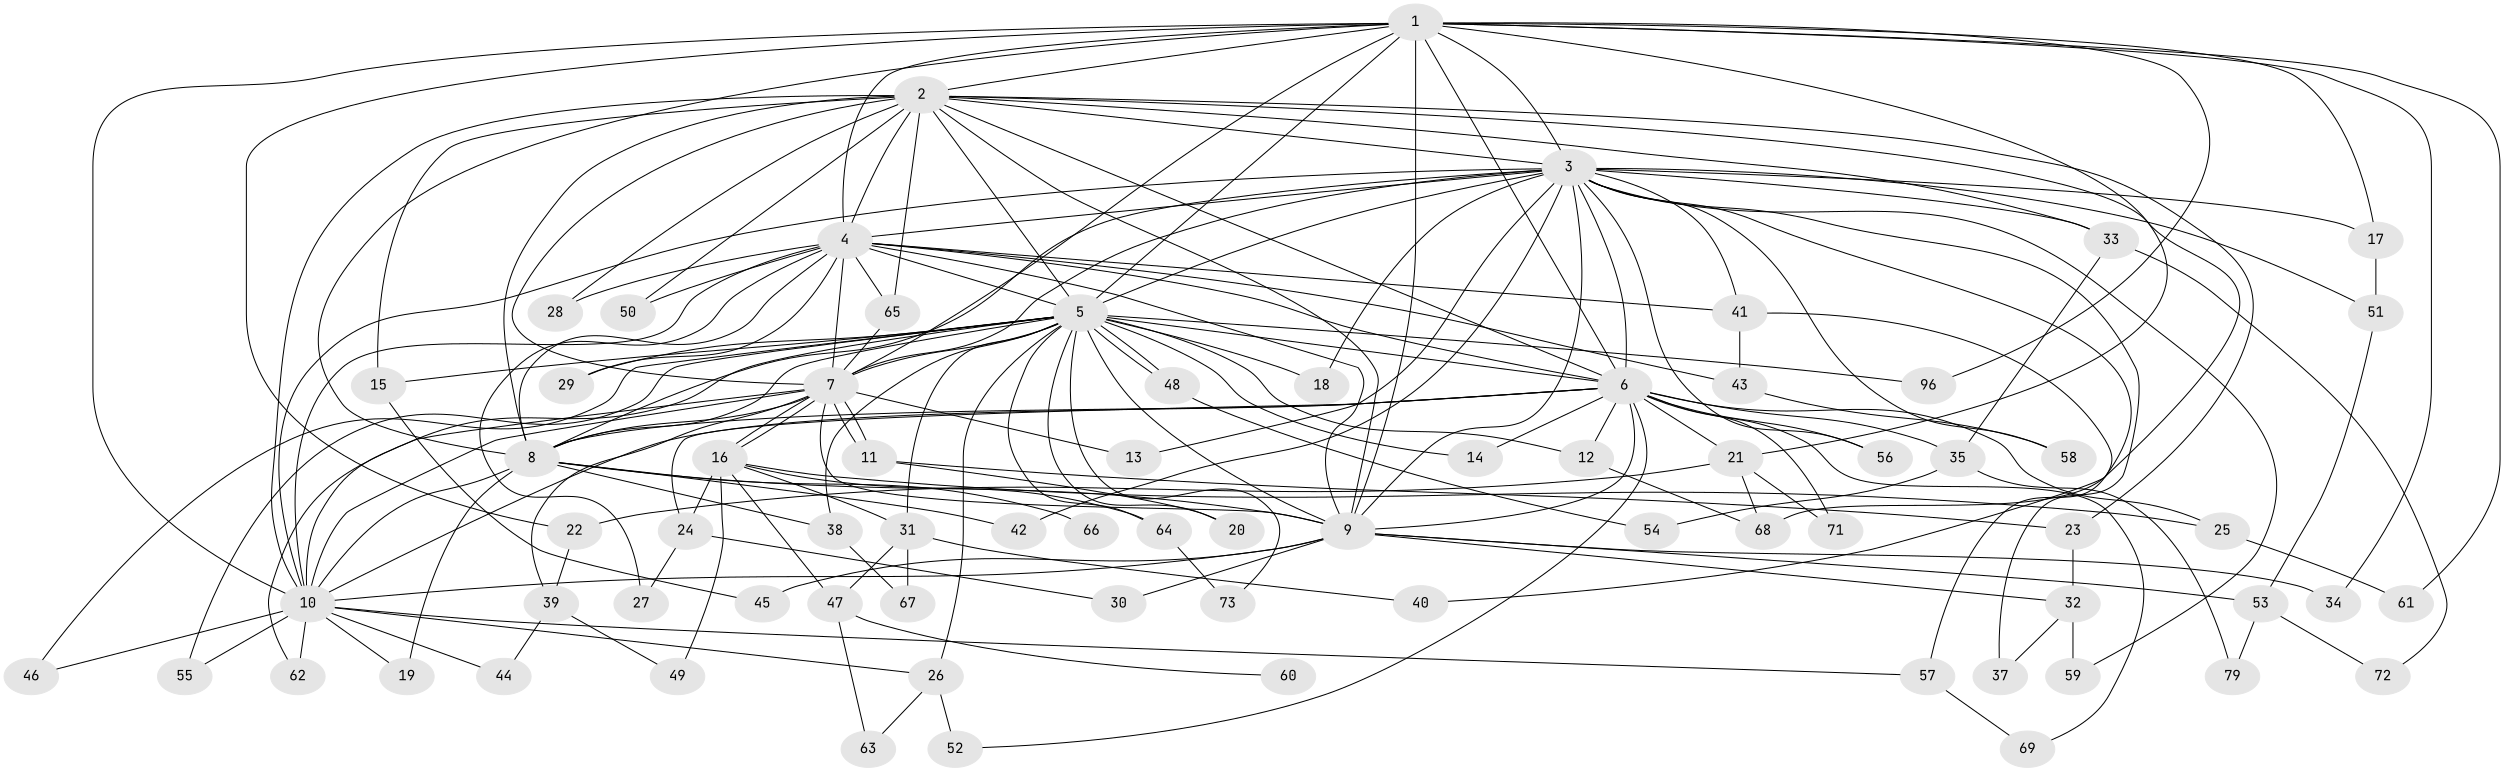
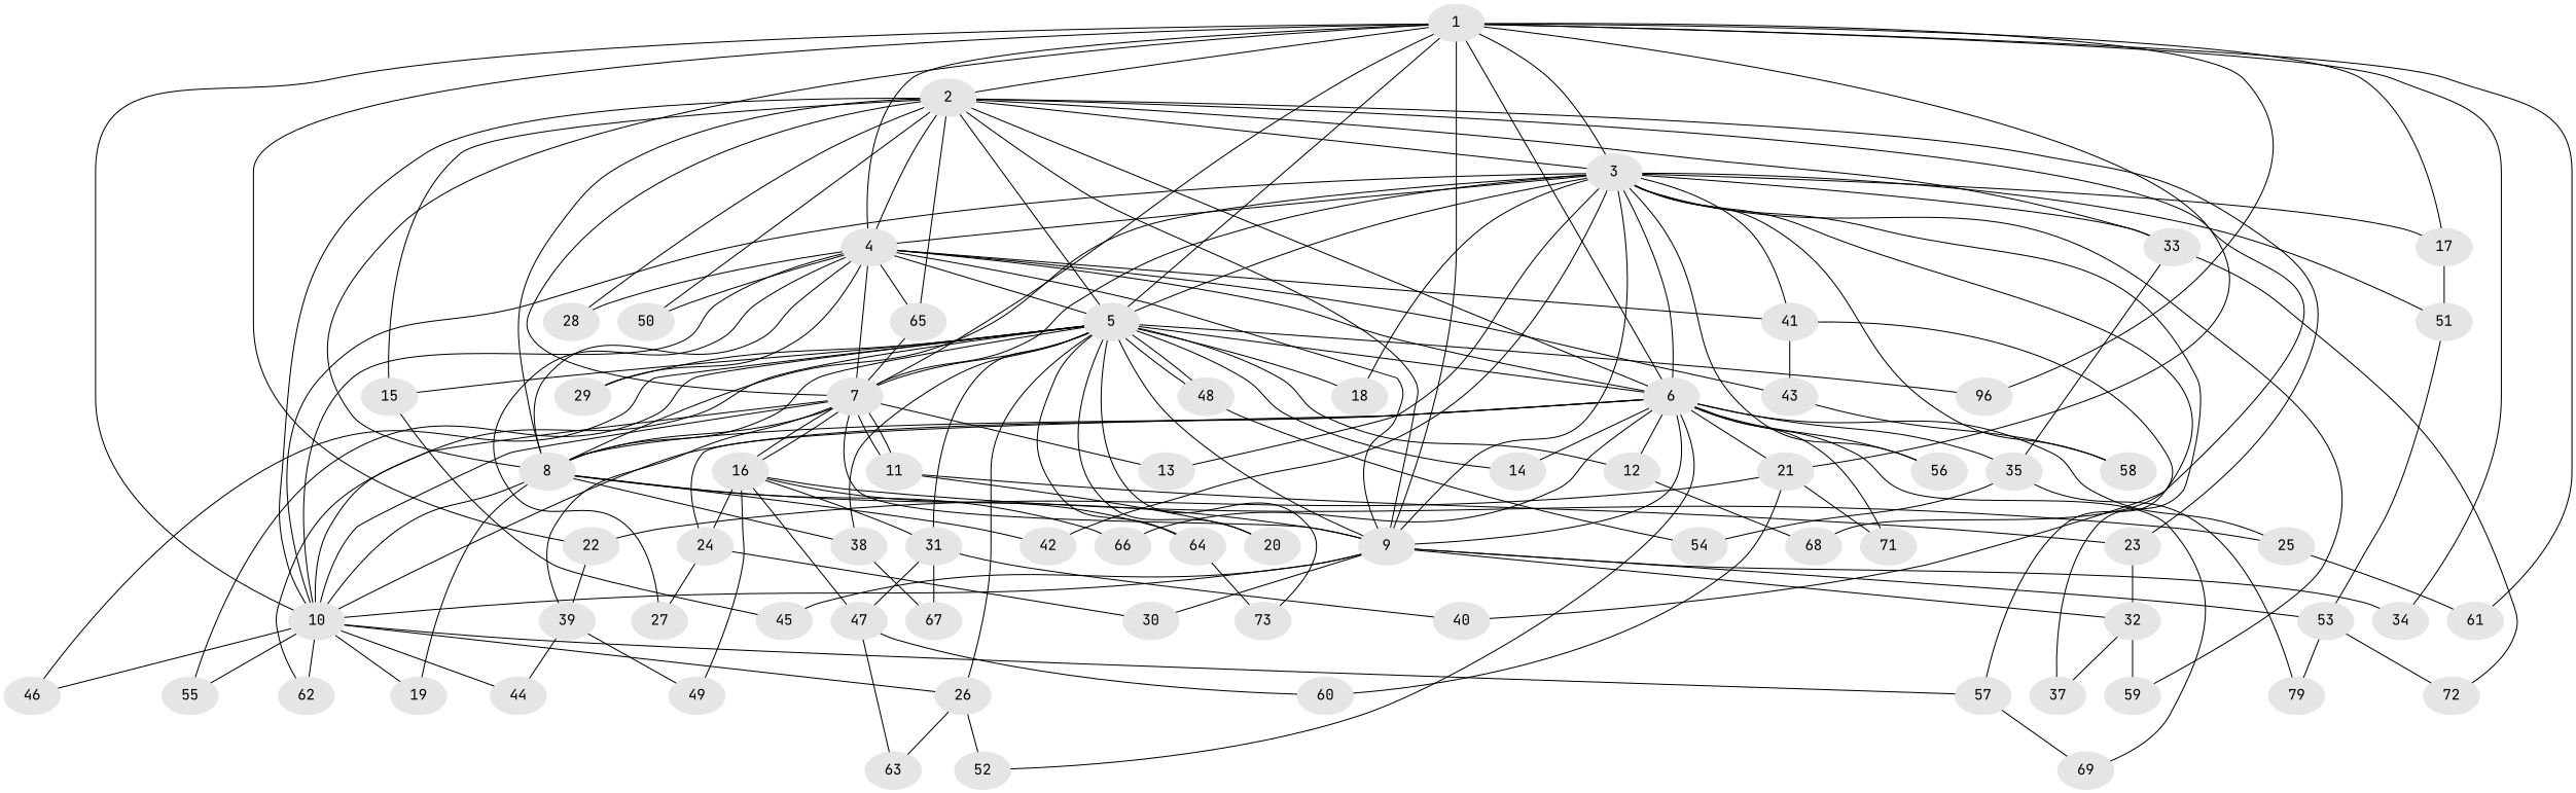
  graph {
    fontname="JetBrains Mono"
    node [color=gray90 fontname="JetBrains Mono" style=filled]
    edge [fontname="JetBrains Mono"]
    1
    2
    3
    4
    5
    6
    7
    8
    9
    10
    17
    21
    22
    34
    n15 [label=96]
    61
    15
    23
    28
    33
    50
    65
    68
    13
    18
    37
    40
    41
    42
    51
    56
    58
    59
    27
    29
    43
    12
    14
    20
    26
    31
    38
    46
    48
    55
    64
    73
    24
    25
    35
    52
    66
    69
    71
    11
    16
    39
    62
    19
    30
    32
    45
    53
    44
    57
    60
    72
    63
    47
    67
    54
    n72 [label=79]
    49
    1 -- 2
    1 -- 3
    1 -- 4
    1 -- 5
    1 -- 6
    1 -- 7
    1 -- 8
    1 -- 9
    1 -- 10
    1 -- 17
    1 -- 21
    1 -- 22
    1 -- 34
    1 -- n15
    1 -- 61
    2 -- 3
    2 -- 4
    2 -- 5
    2 -- 6
    2 -- 7
    2 -- 8
    2 -- 9
    2 -- 10
    2 -- 15
    2 -- 23
    2 -- 28
    2 -- 33
    2 -- 50
    2 -- 65
    2 -- 68
    3 -- 4
    3 -- 5
    3 -- 6
    3 -- 7
    3 -- 8
    3 -- 9
    3 -- 10
    3 -- 17
    3 -- 33
    3 -- 13
    3 -- 18
    3 -- 37
    3 -- 40
    3 -- 41
    3 -- 42
    3 -- 51
    3 -- 56
    3 -- 58
    3 -- 59
    4 -- 5
    4 -- 6
    4 -- 7
    4 -- 8
    4 -- 9
    4 -- 10
    4 -- 28
    4 -- 50
    4 -- 65
    4 -- 41
    4 -- 27
    4 -- 29
    4 -- 43
    5 -- 6
    5 -- 7
    5 -- 8
    5 -- 9
    5 -- 10
    5 -- n15
    5 -- 15
    5 -- 18
    5 -- 29
    5 -- 12
    5 -- 14
    5 -- 20
    5 -- 26
    5 -- 31
    5 -- 38
    5 -- 46
    5 -- 48
    5 -- 48
    5 -- 55
    5 -- 64
    5 -- 73
    6 -- 8
    6 -- 9
    6 -- 10
    6 -- 21
    6 -- 56
    6 -- 12
    6 -- 14
    6 -- 24
    6 -- 25
    6 -- 35
    6 -- 52
+   6 -- 66
    6 -- 69
    6 -- 71
    7 -- 8
    7 -- 9
    7 -- 10
    7 -- 13
    7 -- 11
    7 -- 11
    7 -- 16
    7 -- 16
    7 -- 39
    7 -- 62
    8 -- 9
    8 -- 10
    8 -- 42
    8 -- 38
    8 -- 66
    8 -- 19
    9 -- 10
    9 -- 34
    9 -- 30
    9 -- 32
    9 -- 45
    9 -- 53
    10 -- 26
    10 -- 46
    10 -- 55
    10 -- 62
    10 -- 19
    10 -- 44
    10 -- 57
    17 -- 51
    21 -- 22
    21 -- 71
-   21 -- 68
+   21 -- 60
    22 -- 39
    15 -- 45
    23 -- 32
    33 -- 35
    33 -- 72
    65 -- 7
    41 -- 43
    41 -- 57
    51 -- 53
    43 -- 58
    12 -- 68
    26 -- 52
    26 -- 63
    31 -- 40
    31 -- 47
    31 -- 67
    38 -- 67
    48 -- 54
    64 -- 73
    24 -- 27
    24 -- 30
    25 -- 61
    35 -- 54
    35 -- n72
    11 -- 23
    11 -- 20
    16 -- 31
    16 -- 64
    16 -- 24
    16 -- 25
    16 -- 47
    16 -- 49
    39 -- 44
    39 -- 49
    32 -- 37
    32 -- 59
    53 -- 72
    53 -- n72
    57 -- 69
    47 -- 60
    47 -- 63
  }
